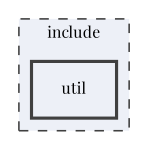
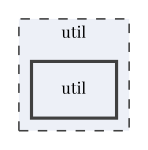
  digraph {
    compound=true
    fontname="Playfair Display"
    n1 [color=grey25 fillcolor="#edf0f7" fontname="Playfair Display" fontsize=10 label=util shape=box style="filled,bold,"]
    subgraph cluster_1 {
      bgcolor="#edf0f7"
      fontsize=10
-     label=include
+     label=util
      pencolor=grey25
      style="filled,dashed,"
      n1
    }
  }
